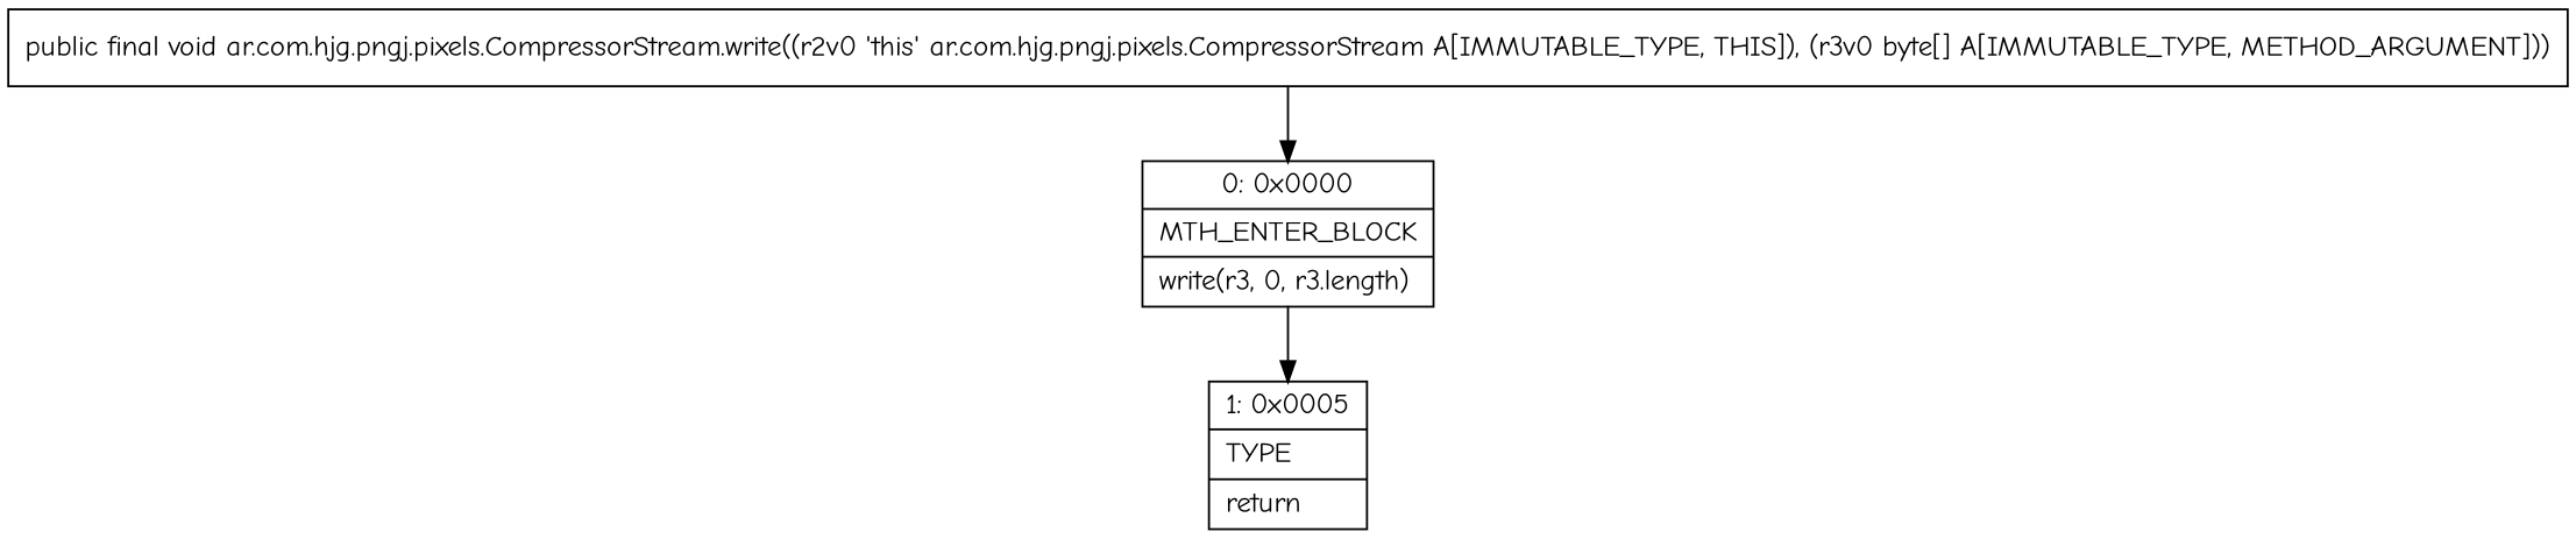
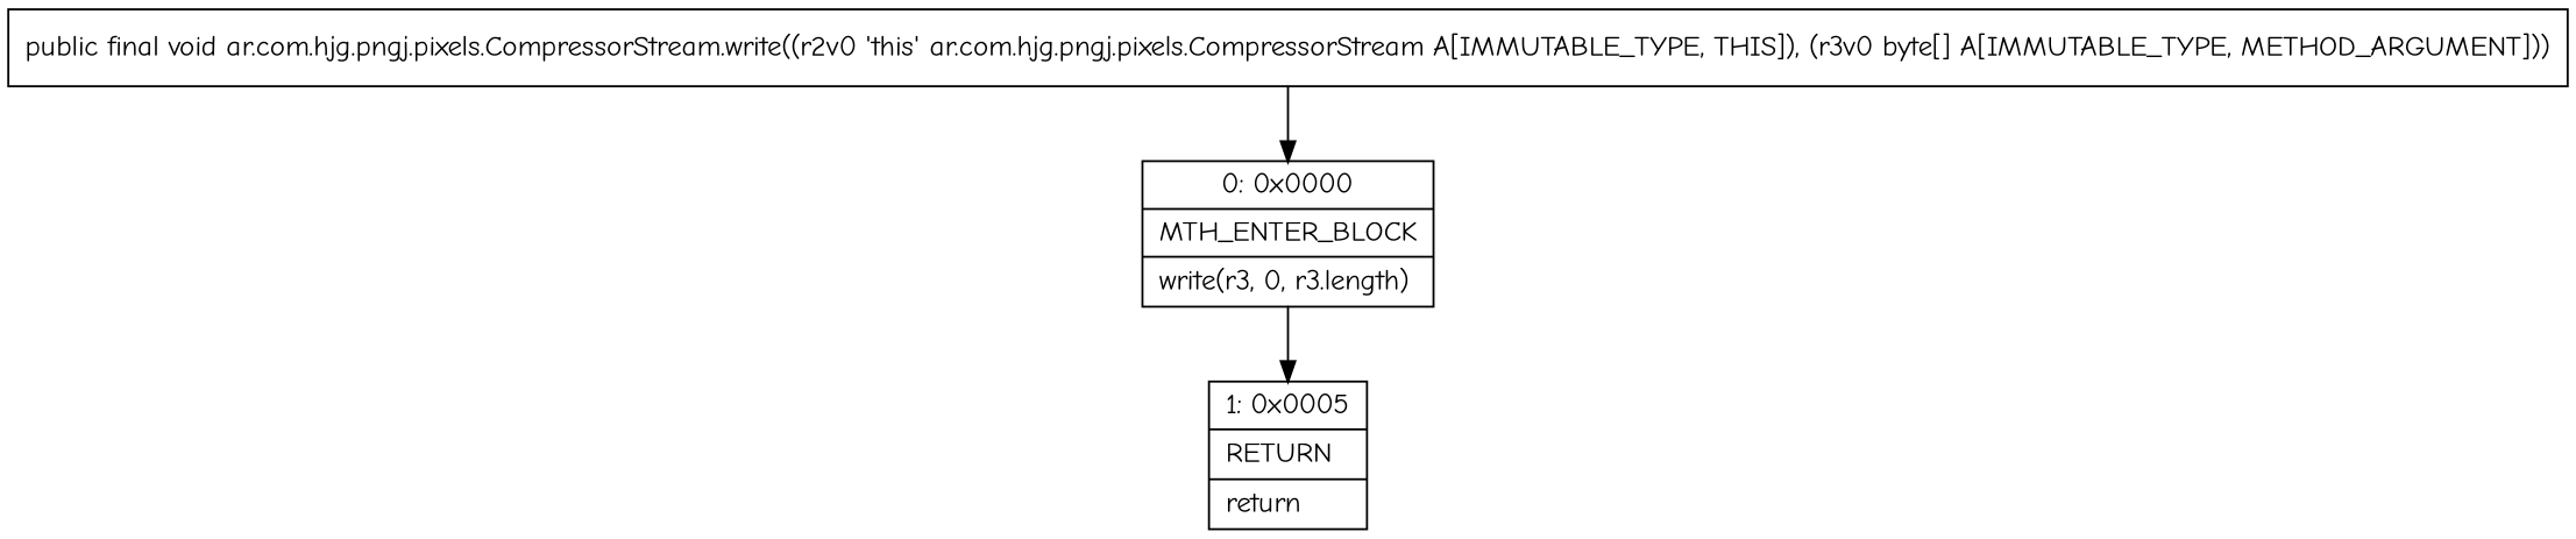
  digraph {
    fontname="Comic Neue"
    node [shape=record fontname="Comic Neue"]
    edge [fontname="Comic Neue"]
    n1 [label="{0\:\ 0x0000|MTH_ENTER_BLOCK\l|write(r3, 0, r3.length)\l}"]
-   n2 [label="{1\:\ 0x0005|TYPE\l|return\l}"]
+   n2 [label="{1\:\ 0x0005|RETURN\l|return\l}"]
    n3 [label="{public final void ar.com.hjg.pngj.pixels.CompressorStream.write((r2v0 'this' ar.com.hjg.pngj.pixels.CompressorStream A[IMMUTABLE_TYPE, THIS]), (r3v0 byte[] A[IMMUTABLE_TYPE, METHOD_ARGUMENT])) }"]
    n1 -> n2
    n3 -> n1
  }
